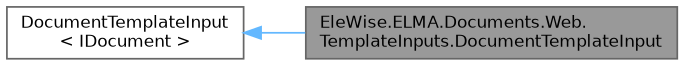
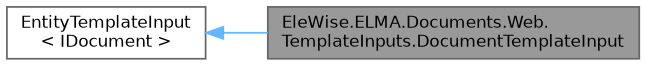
  digraph {
    rankdir=LR
    node [color=gray40 fontname=Helvetica fontsize=10 shape=box style=filled]
    n1 [fillcolor=grey60 fontcolor=black height=0.2 label="EleWise.ELMA.Documents.Web.\lTemplateInputs.DocumentTemplateInput" width=0.4]
-   n2 [fillcolor=white height=0.2 label="DocumentTemplateInput\l\< IDocument \>" width=0.4]
+   n2 [fillcolor=white height=0.2 label="EntityTemplateInput\l\< IDocument \>" width=0.4]
    n2 -> n1 [color=steelblue1 dir=back fontname=Helvetica fontsize=10 labelfontname=Helvetica labelfontsize=10 style=solid]
  }
